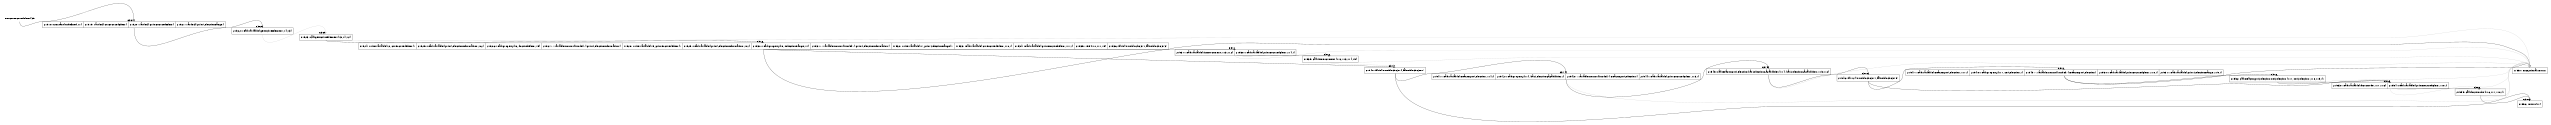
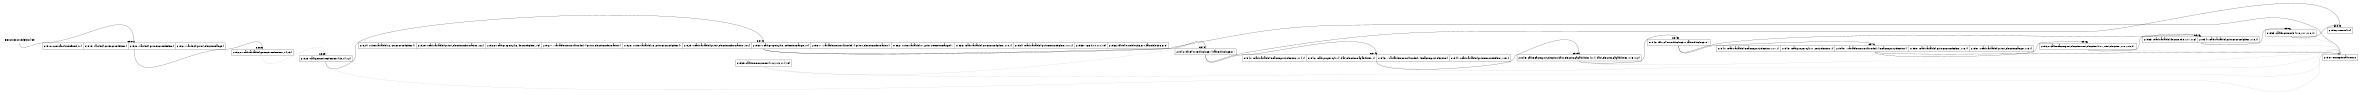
  digraph {
    rankdir=LR
    node [shape=record]
    edge [headport=n tailport=s]
    n1 [label=BB_curFocusedElem439 shape=none]
    n2 [label="{21918: constant[undefined,v1]|21919: vardecl['curFocusedElem']|21920: vardecl['priorFocusedElem']|21921: vardecl['priorSelectionRange']}"]
    n3 [label="{21922: read-variable['getActiveElement',v4,v3]}"]
    n4 [label="{21923: call-getActiveElement [v3,v4,v2]}"]
    n5 [label="{21957: exceptional-return}"]
    n6 [label="{21924: write-variable[v2,'curFocusedElem']*|21925: read-variable['priorSelectionInformation',v6,-]|21926: read-property[v6,'focusedElem',v5]|21927: \<variable-non-null-undef\>['priorSelectionInformation']|21928: write-variable[v5,'priorFocusedElem']*|21929: read-variable['priorSelectionInformation',v8,-]|21930: read-property[v8,'selectionRange',v7]|21931: \<variable-non-null-undef\>['priorSelectionInformation']|21932: write-variable[v7,'priorSelectionRange']*|21933: read-variable['curFocusedElem',v10,-]|21934: read-variable['priorFocusedElem',v11,-]|21935: !==[v10,v11,v9]|21936: if[v9](true-block:6371,false-block:6373)}"]
    n7 [label="{21940: if[v9](true-block:6374,false-block:6381)}"]
-   n8 [label="{21937: read-variable['isInDocument',v13,v12]|21938: read-variable['priorFocusedElem',v14,-]}"]
    n9 [label="{21941: read-variable['ReactInputSelection',v14,-]|21942: read-property[v14,'hasSelectionCapabilities',-]|21943: \<variable-non-null-undef\>['ReactInputSelection']|21944: read-variable['priorFocusedElem',v15,-]}"]
    n10 [label="{21956: return[v1]}"]
    n11 [label="{21939: call-isInDocument [v12,v13,v14,v9]}"]
    n12 [label="{21945: call-ReactInputSelection.hasSelectionCapabilities [v14,'hasSelectionCapabilities',v15,v12]}"]
    n13 [label="{21946: if[v12](true-block:6377,false-block:6379)}"]
    n14 [label="{21947: read-variable['ReactInputSelection',v17,-]|21948: read-property[v17,'setSelection',-]|21949: \<variable-non-null-undef\>['ReactInputSelection']|21950: read-variable['priorFocusedElem',v18,-]|21951: read-variable['priorSelectionRange',v19,-]}"]
    n15 [label="{21953: read-variable['focusNode',v17,v16]|21954: read-variable['priorFocusedElem',v18,-]}"]
    n16 [label="{21952: call-ReactInputSelection.setSelection [v17,'setSelection',v18,v19,-]*}"]
    n17 [label="{21955: call-focusNode [v16,v17,v18,-]*}"]
    n1 -> n2 [headlabel="    6367"]
    n2 -> n3 [headlabel="      6368"]
    n3 -> n4 [color=gray headlabel="      6369"]
    n4 -> n5 [color=gray]
    n4 -> n6 [headlabel="      6370"]
    n6 -> n5 [color=black]
    n6 -> n7 [headlabel="      6373"]
-   n6 -> n8 [headlabel="      6371"]
    n7 -> n9 [headlabel="      6374"]
    n7 -> n10 [headlabel="      6381"]
-   n8 -> n5 [color=gray]
-   n8 -> n11 [headlabel="      6372"]
    n9 -> n5 [color=gray]
    n9 -> n12 [headlabel="      6375"]
    n11 -> n5 [color=gray]
    n11 -> n7 [color=gray]
    n12 -> n5 [color=gray]
    n12 -> n13 [headlabel="      6376"]
    n13 -> n14 [headlabel="      6377"]
    n13 -> n15 [headlabel="      6379"]
    n14 -> n5 [color=black]
    n14 -> n16 [headlabel="      6378"]
    n15 -> n5 [color=gray]
    n15 -> n17 [headlabel="      6380"]
    n16 -> n5 [color=gray]
    n16 -> n15
    n17 -> n5 [color=gray]
    n17 -> n10
  }
